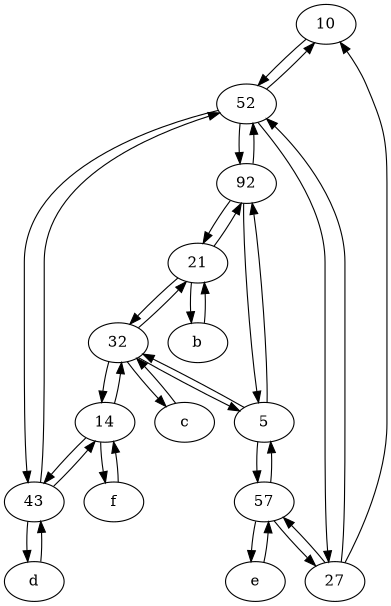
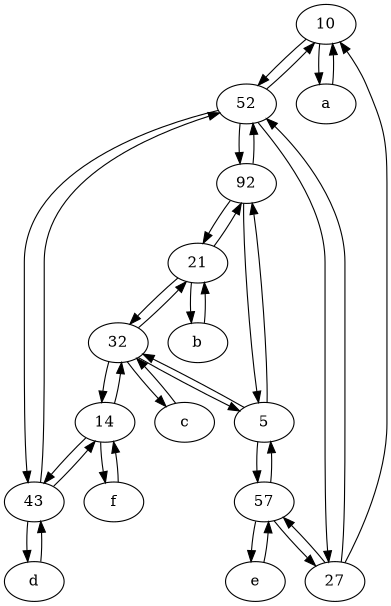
  digraph {
    10
    52
+   a
    27
    43
    n6 [label=92]
    57
    d
    14
    32
    f
    e
    5
    21
    b
    c
    10 -> 52
+   10 -> a
    52 -> 10
    52 -> 27
    52 -> 43
    52 -> n6
+   a -> 10
    27 -> 10
    27 -> 52
    27 -> 57
    43 -> 52
    43 -> d
    43 -> 14
    n6 -> 52
    n6 -> 5
    n6 -> 21
    57 -> 27
    57 -> e
    57 -> 5
    d -> 43
    14 -> 43
    14 -> 32
    14 -> f
    32 -> 14
    32 -> 5
    32 -> 21
    32 -> c
    f -> 14
    e -> 57
    5 -> n6
    5 -> 57
    5 -> 32
    21 -> n6
    21 -> 32
    21 -> b
    b -> 21
    c -> 32
  }
